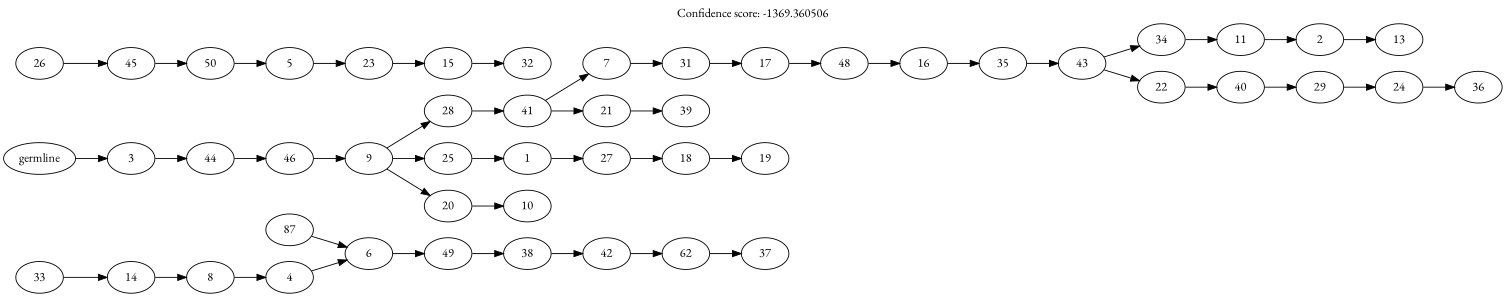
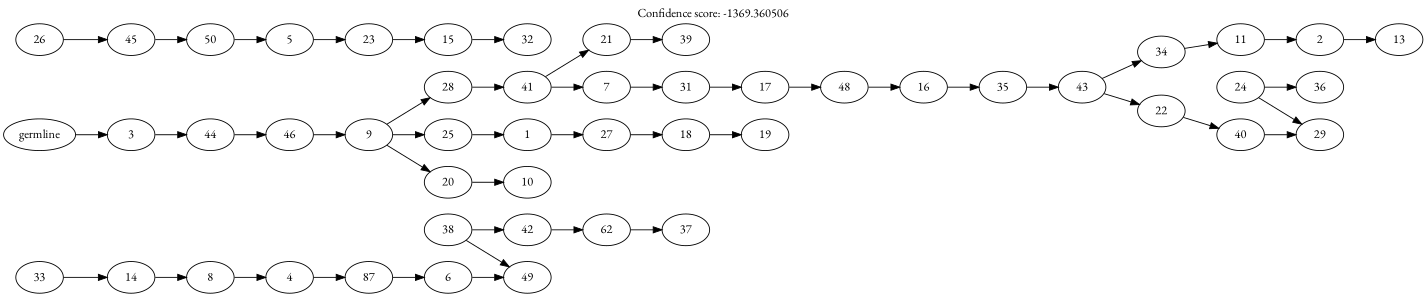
  digraph {
    fontname="EB Garamond"
    label="Confidence score: -1369.360506"
    labelloc=t
    rankdir=LR
    node [fontname="EB Garamond"]
    edge [fontname="EB Garamond"]
    n1 [label=62]
    n2 [label=37]
    n3 [label=42]
    n4 [label=38]
    n5 [label=49]
    n6 [label=6]
    n7 [label=87]
    n8 [label=4]
    n9 [label=8]
    n10 [label=14]
    n11 [label=33]
    n12 [label=13]
    n13 [label=2]
    n14 [label=11]
    n15 [label=34]
    n16 [label=24]
    n17 [label=36]
    n18 [label=29]
    n19 [label=40]
    n20 [label=22]
    n21 [label=43]
    n22 [label=35]
    n23 [label=16]
    n24 [label=48]
    n25 [label=17]
    n26 [label=31]
    n27 [label=7]
    n28 [label=15]
    n29 [label=32]
    n30 [label=23]
    n31 [label=5]
    n32 [label=50]
    n33 [label=45]
    n34 [label=26]
    n35 [label=39]
    n36 [label=21]
    n37 [label=41]
    n38 [label=28]
    n39 [label=18]
    n40 [label=19]
    n41 [label=27]
    n42 [label=1]
    n43 [label=25]
    n44 [label=20]
    n45 [label=10]
    n46 [label=9]
    n47 [label=46]
    n48 [label=44]
    n49 [label=3]
    n50 [label=germline]
    n1 -> n2
    n3 -> n1
    n4 -> n3
-   n5 -> n4
+   n4 -> n5
    n6 -> n5
    n7 -> n6
-   n8 -> n6
+   n8 -> n7
    n9 -> n8
    n10 -> n9
    n11 -> n10
    n13 -> n12
    n14 -> n13
    n15 -> n14
    n16 -> n17
-   n18 -> n16
+   n16 -> n18
    n19 -> n18
    n20 -> n19
    n21 -> n15
    n21 -> n20
    n22 -> n21
    n23 -> n22
    n24 -> n23
    n25 -> n24
    n26 -> n25
    n27 -> n26
    n28 -> n29
    n30 -> n28
    n31 -> n30
    n32 -> n31
    n33 -> n32
    n34 -> n33
    n36 -> n35
    n37 -> n27
    n37 -> n36
    n38 -> n37
    n39 -> n40
    n41 -> n39
    n42 -> n41
    n43 -> n42
    n44 -> n45
    n46 -> n38
    n46 -> n43
    n46 -> n44
    n47 -> n46
    n48 -> n47
    n49 -> n48
    n50 -> n49
  }
